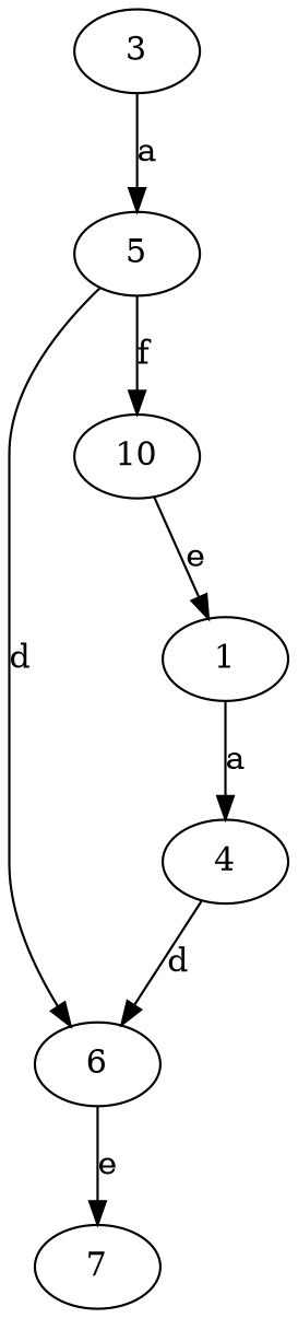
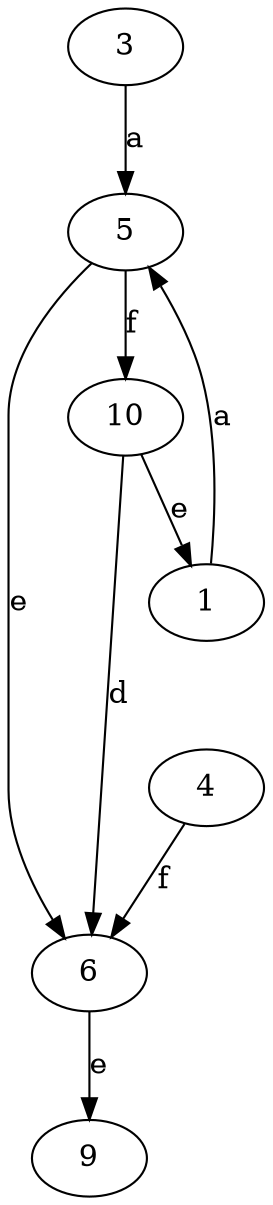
  strict digraph {
    n1 [label=5]
    1
    6
    10
-   7
+   7 [label=9]
    3
    4
-   n1 -> 6 [label=d]
+   n1 -> 6 [label=e]
    n1 -> 10 [label=f]
-   1 -> 4 [label=a]
+   1 -> n1 [label=a]
    6 -> 7 [label=e]
    10 -> 1 [label=e]
+   10 -> 6 [label=d]
    3 -> n1 [label=a]
-   4 -> 6 [label=d]
+   4 -> 6 [label=f]
  }
